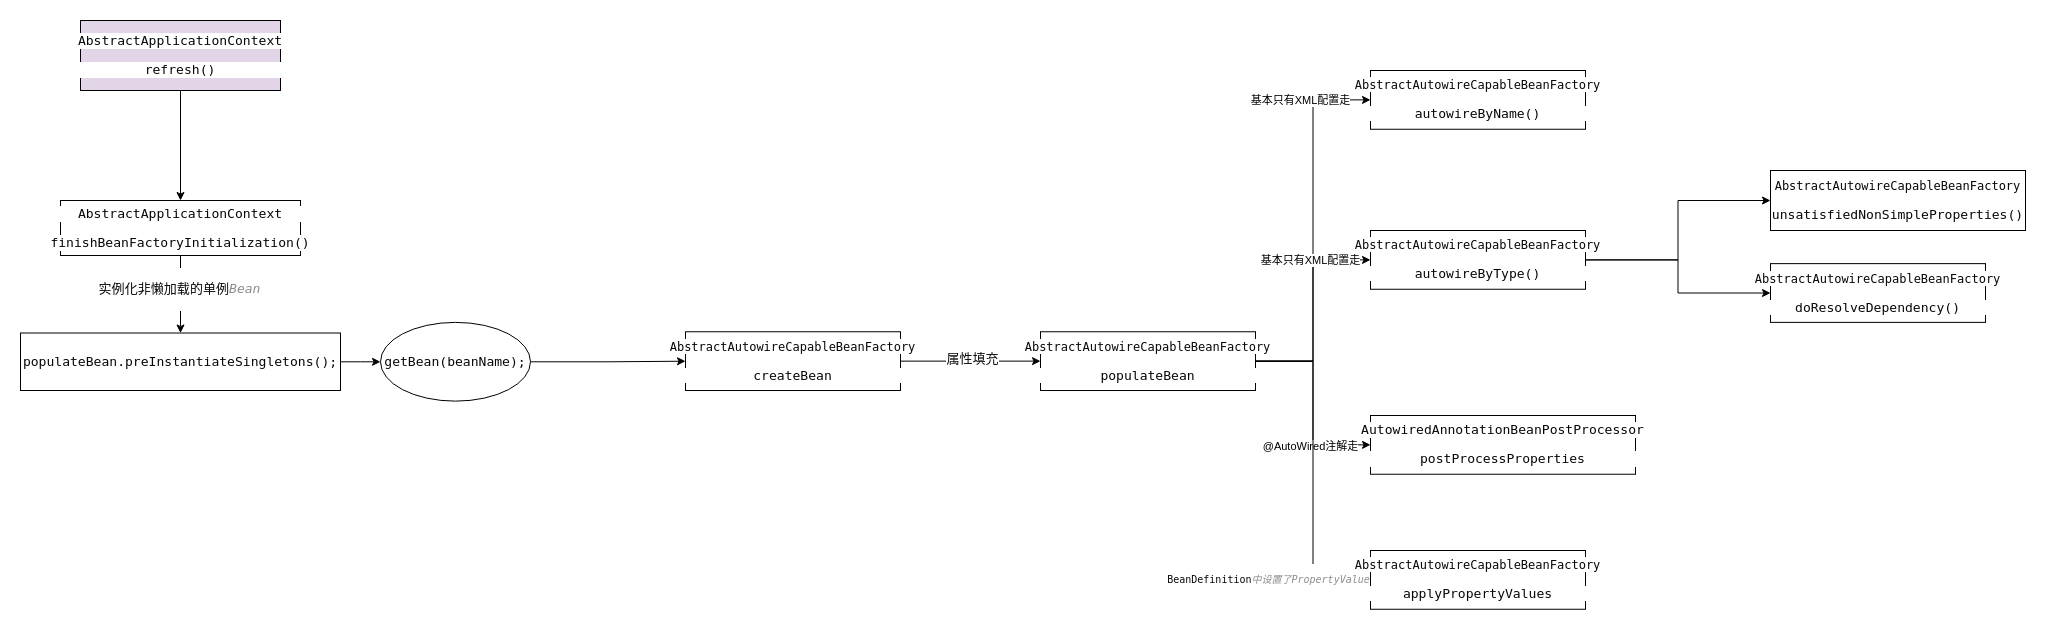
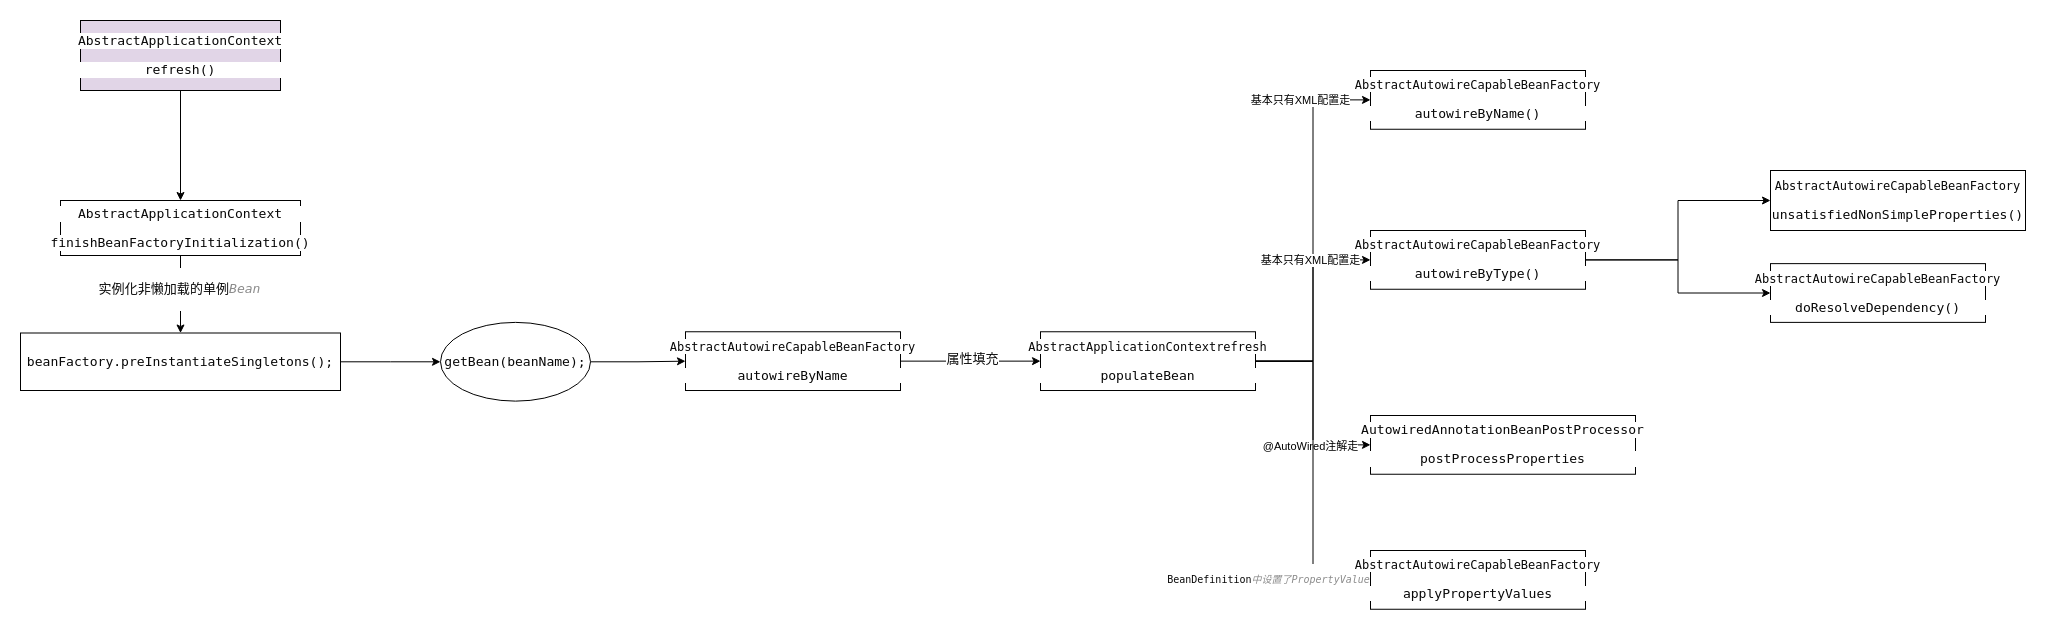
  <mxCell id="0" />
  <mxCell id="1" parent="0" />
  <mxCell id="2" value="" style="edgeStyle=orthogonalEdgeStyle;rounded=0;orthogonalLoop=1;jettySize=auto;html=1;" edge="1" parent="1" source="3" target="6"><mxGeometry relative="1" as="geometry" /></mxCell>
  <mxCell id="3" value="&lt;pre style=&quot;background-color:#ffffff;color:#080808;font-family:'JetBrains Mono',monospace;font-size:9.8pt;&quot;&gt;AbstractApplicationContext&lt;/pre&gt;&lt;pre style=&quot;background-color:#ffffff;color:#080808;font-family:'JetBrains Mono',monospace;font-size:9.8pt;&quot;&gt;refresh()&lt;/pre&gt;" style="rounded=0;whiteSpace=wrap;html=1;fillColor=#e1d5e7;" vertex="1" parent="1"><mxGeometry x="80" y="20" width="200" height="70" as="geometry" /></mxCell>
  <mxCell id="4" value="" style="edgeStyle=orthogonalEdgeStyle;rounded=0;orthogonalLoop=1;jettySize=auto;html=1;" edge="1" parent="1" source="6" target="8"><mxGeometry relative="1" as="geometry" /></mxCell>
  <mxCell id="5" value="&lt;pre style=&quot;color: rgb(8, 8, 8); font-family: &amp;quot;Courier New&amp;quot;, monospace; font-size: 9.8pt;&quot;&gt;实例化非懒加载的单例&lt;span style=&quot;color:#8c8c8c;font-style:italic;font-family:'JetBrains Mono',monospace;&quot;&gt;Bean&lt;/span&gt;&lt;/pre&gt;" style="edgeLabel;html=1;align=center;verticalAlign=middle;resizable=0;points=[];" vertex="1" connectable="0" parent="4"><mxGeometry x="-0.148" y="-2" relative="1" as="geometry"><mxPoint as="offset" /></mxGeometry></mxCell>
  <mxCell id="6" value="&lt;pre style=&quot;background-color:#ffffff;color:#080808;font-family:'JetBrains Mono',monospace;font-size:9.8pt;&quot;&gt;&lt;pre style=&quot;border-color: var(--border-color); font-family: &amp;quot;JetBrains Mono&amp;quot;, monospace; font-size: 9.8pt;&quot;&gt;AbstractApplicationContext&lt;/pre&gt;&lt;/pre&gt;&lt;pre style=&quot;background-color:#ffffff;color:#080808;font-family:'JetBrains Mono',monospace;font-size:9.8pt;&quot;&gt;finishBeanFactoryInitialization()&lt;/pre&gt;" style="whiteSpace=wrap;html=1;rounded=0;" vertex="1" parent="1"><mxGeometry x="60" y="200" width="240" height="55" as="geometry" /></mxCell>
  <mxCell id="7" value="" style="edgeStyle=orthogonalEdgeStyle;rounded=0;orthogonalLoop=1;jettySize=auto;html=1;" edge="1" parent="1" source="8" target="10"><mxGeometry relative="1" as="geometry" /></mxCell>
- <mxCell id="8" value="&lt;pre style=&quot;background-color:#ffffff;color:#080808;font-family:'JetBrains Mono',monospace;font-size:9.8pt;&quot;&gt;populateBean.preInstantiateSingletons();&lt;/pre&gt;" style="whiteSpace=wrap;html=1;rounded=0;" vertex="1" parent="1"><mxGeometry x="20" y="332.5" width="320" height="57.5" as="geometry" /></mxCell>
+ <mxCell id="8" value="&lt;pre style=&quot;background-color:#ffffff;color:#080808;font-family:'JetBrains Mono',monospace;font-size:9.8pt;&quot;&gt;beanFactory.preInstantiateSingletons();&lt;/pre&gt;" style="whiteSpace=wrap;html=1;rounded=0;" vertex="1" parent="1"><mxGeometry x="20" y="332.5" width="320" height="57.5" as="geometry" /></mxCell>
  <mxCell id="9" value="" style="edgeStyle=orthogonalEdgeStyle;rounded=0;orthogonalLoop=1;jettySize=auto;html=1;" edge="1" parent="1" source="10" target="13"><mxGeometry relative="1" as="geometry" /></mxCell>
- <mxCell id="10" value="&lt;pre style=&quot;background-color:#ffffff;color:#080808;font-family:'JetBrains Mono',monospace;font-size:9.8pt;&quot;&gt;getBean(beanName);&lt;/pre&gt;" style="ellipse;whiteSpace=wrap;html=1;rounded=0;" vertex="1" parent="1"><mxGeometry x="380" y="321.88" width="150" height="78.75" as="geometry" /></mxCell>
+ <mxCell id="10" value="&lt;pre style=&quot;background-color:#ffffff;color:#080808;font-family:'JetBrains Mono',monospace;font-size:9.8pt;&quot;&gt;getBean(beanName);&lt;/pre&gt;" style="ellipse;whiteSpace=wrap;html=1;rounded=0;" vertex="1" parent="1"><mxGeometry x="440" y="321.88" width="150" height="78.75" as="geometry" /></mxCell>
  <mxCell id="11" value="" style="edgeStyle=orthogonalEdgeStyle;rounded=0;orthogonalLoop=1;jettySize=auto;html=1;" edge="1" parent="1" source="13" target="21"><mxGeometry relative="1" as="geometry" /></mxCell>
  <mxCell id="12" value="&lt;pre style=&quot;color: rgb(8, 8, 8); font-family: &amp;quot;Courier New&amp;quot;, monospace; font-size: 9.8pt;&quot;&gt;属性填充&lt;/pre&gt;" style="edgeLabel;html=1;align=center;verticalAlign=middle;resizable=0;points=[];" vertex="1" connectable="0" parent="11"><mxGeometry x="0.014" y="2" relative="1" as="geometry"><mxPoint as="offset" /></mxGeometry></mxCell>
- <mxCell id="13" value="&lt;pre style=&quot;background-color: rgb(255, 255, 255);&quot;&gt;&lt;font face=&quot;JetBrains Mono, monospace&quot; color=&quot;#080808&quot;&gt;AbstractAutowireCapableBeanFactory&lt;span style=&quot;font-size: 9.8pt;&quot;&gt;&lt;br&gt;&lt;/span&gt;&lt;/font&gt;&lt;/pre&gt;&lt;pre style=&quot;background-color:#ffffff;color:#080808;font-family:'JetBrains Mono',monospace;font-size:9.8pt;&quot;&gt;createBean&lt;/pre&gt;" style="rounded=0;whiteSpace=wrap;html=1;" vertex="1" parent="1"><mxGeometry x="685" y="331.26" width="215" height="58.75" as="geometry" /></mxCell>
+ <mxCell id="13" value="&lt;pre style=&quot;background-color: rgb(255, 255, 255);&quot;&gt;&lt;font face=&quot;JetBrains Mono, monospace&quot; color=&quot;#080808&quot;&gt;AbstractAutowireCapableBeanFactory&lt;span style=&quot;font-size: 9.8pt;&quot;&gt;&lt;br&gt;&lt;/span&gt;&lt;/font&gt;&lt;/pre&gt;&lt;pre style=&quot;background-color:#ffffff;color:#080808;font-family:'JetBrains Mono',monospace;font-size:9.8pt;&quot;&gt;autowireByName&lt;/pre&gt;" style="rounded=0;whiteSpace=wrap;html=1;" vertex="1" parent="1"><mxGeometry x="685" y="331.26" width="215" height="58.75" as="geometry" /></mxCell>
  <mxCell id="14" value="" style="edgeStyle=orthogonalEdgeStyle;rounded=0;orthogonalLoop=1;jettySize=auto;html=1;entryX=0;entryY=0.5;entryDx=0;entryDy=0;" edge="1" parent="1" source="21" target="22"><mxGeometry relative="1" as="geometry" /></mxCell>
  <mxCell id="15" value="基本只有XML配置走" style="edgeLabel;html=1;align=center;verticalAlign=middle;resizable=0;points=[];" vertex="1" connectable="0" parent="14"><mxGeometry x="0.855" y="-1" relative="1" as="geometry"><mxPoint x="-43" y="-1" as="offset" /></mxGeometry></mxCell>
  <mxCell id="16" value="" style="edgeStyle=orthogonalEdgeStyle;rounded=0;orthogonalLoop=1;jettySize=auto;html=1;entryX=0;entryY=0.5;entryDx=0;entryDy=0;" edge="1" parent="1" source="21" target="25"><mxGeometry relative="1" as="geometry" /></mxCell>
  <mxCell id="17" value="" style="edgeStyle=orthogonalEdgeStyle;rounded=0;orthogonalLoop=1;jettySize=auto;html=1;entryX=0;entryY=0.5;entryDx=0;entryDy=0;" edge="1" parent="1" source="21" target="26"><mxGeometry relative="1" as="geometry" /></mxCell>
  <mxCell id="18" value="@AutoWired注解走" style="edgeLabel;html=1;align=center;verticalAlign=middle;resizable=0;points=[];" vertex="1" connectable="0" parent="17"><mxGeometry x="0.587" y="-2" relative="1" as="geometry"><mxPoint x="-20" y="-1" as="offset" /></mxGeometry></mxCell>
  <mxCell id="19" value="" style="edgeStyle=orthogonalEdgeStyle;rounded=0;orthogonalLoop=1;jettySize=auto;html=1;entryX=0;entryY=0.5;entryDx=0;entryDy=0;" edge="1" parent="1" source="21" target="27"><mxGeometry relative="1" as="geometry" /></mxCell>
  <mxCell id="20" value="&lt;pre style=&quot;color: rgb(8, 8, 8); font-family: &amp;quot;JetBrains Mono&amp;quot;, monospace; font-size: 10px;&quot;&gt;BeanDefinition&lt;span style=&quot;color:#8c8c8c;font-style:italic;font-family:'Courier New',monospace;&quot;&gt;中设置了&lt;/span&gt;&lt;span style=&quot;color:#8c8c8c;font-style:italic;&quot;&gt;PropertyValues&lt;/span&gt;&lt;/pre&gt;" style="edgeLabel;html=1;align=center;verticalAlign=middle;resizable=0;points=[];" vertex="1" connectable="0" parent="19"><mxGeometry x="0.766" y="-2" relative="1" as="geometry"><mxPoint x="-61" y="-2" as="offset" /></mxGeometry></mxCell>
- <mxCell id="21" value="&lt;pre style=&quot;background-color: rgb(255, 255, 255);&quot;&gt;&lt;font face=&quot;JetBrains Mono, monospace&quot; color=&quot;#080808&quot;&gt;AbstractAutowireCapableBeanFactory&lt;span style=&quot;font-size: 9.8pt;&quot;&gt;&lt;br&gt;&lt;/span&gt;&lt;/font&gt;&lt;/pre&gt;&lt;pre style=&quot;background-color:#ffffff;color:#080808;font-family:'JetBrains Mono',monospace;font-size:9.8pt;&quot;&gt;&lt;pre style=&quot;font-family: &amp;quot;JetBrains Mono&amp;quot;, monospace; font-size: 9.8pt;&quot;&gt;populateBean&lt;/pre&gt;&lt;/pre&gt;" style="rounded=0;whiteSpace=wrap;html=1;" vertex="1" parent="1"><mxGeometry x="1040" y="331.26" width="215" height="58.75" as="geometry" /></mxCell>
+ <mxCell id="21" value="&lt;pre style=&quot;background-color: rgb(255, 255, 255);&quot;&gt;&lt;font face=&quot;JetBrains Mono, monospace&quot; color=&quot;#080808&quot;&gt;AbstractApplicationContextrefresh&lt;span style=&quot;font-size: 9.8pt;&quot;&gt;&lt;br&gt;&lt;/span&gt;&lt;/font&gt;&lt;/pre&gt;&lt;pre style=&quot;background-color:#ffffff;color:#080808;font-family:'JetBrains Mono',monospace;font-size:9.8pt;&quot;&gt;&lt;pre style=&quot;font-family: &amp;quot;JetBrains Mono&amp;quot;, monospace; font-size: 9.8pt;&quot;&gt;populateBean&lt;/pre&gt;&lt;/pre&gt;" style="rounded=0;whiteSpace=wrap;html=1;" vertex="1" parent="1"><mxGeometry x="1040" y="331.26" width="215" height="58.75" as="geometry" /></mxCell>
  <mxCell id="22" value="&lt;pre style=&quot;background-color: rgb(255, 255, 255);&quot;&gt;&lt;font face=&quot;JetBrains Mono, monospace&quot; color=&quot;#080808&quot;&gt;AbstractAutowireCapableBeanFactory&lt;span style=&quot;font-size: 9.8pt;&quot;&gt;&lt;br&gt;&lt;/span&gt;&lt;/font&gt;&lt;/pre&gt;&lt;pre style=&quot;background-color:#ffffff;color:#080808;font-family:'JetBrains Mono',monospace;font-size:9.8pt;&quot;&gt;&lt;pre style=&quot;font-family: &amp;quot;JetBrains Mono&amp;quot;, monospace; font-size: 9.8pt;&quot;&gt;autowireByName()&lt;/pre&gt;&lt;/pre&gt;" style="rounded=0;whiteSpace=wrap;html=1;" vertex="1" parent="1"><mxGeometry x="1370" y="70" width="215" height="58.75" as="geometry" /></mxCell>
  <mxCell id="23" value="" style="edgeStyle=orthogonalEdgeStyle;rounded=0;orthogonalLoop=1;jettySize=auto;html=1;" edge="1" parent="1" source="25" target="29"><mxGeometry relative="1" as="geometry" /></mxCell>
  <mxCell id="24" value="" style="edgeStyle=orthogonalEdgeStyle;rounded=0;orthogonalLoop=1;jettySize=auto;html=1;" edge="1" parent="1" source="25" target="30"><mxGeometry relative="1" as="geometry" /></mxCell>
  <mxCell id="25" value="&lt;pre style=&quot;background-color: rgb(255, 255, 255);&quot;&gt;&lt;font face=&quot;JetBrains Mono, monospace&quot; color=&quot;#080808&quot;&gt;AbstractAutowireCapableBeanFactory&lt;span style=&quot;font-size: 9.8pt;&quot;&gt;&lt;br&gt;&lt;/span&gt;&lt;/font&gt;&lt;/pre&gt;&lt;pre style=&quot;background-color:#ffffff;color:#080808;font-family:'JetBrains Mono',monospace;font-size:9.8pt;&quot;&gt;&lt;pre style=&quot;font-family: &amp;quot;JetBrains Mono&amp;quot;, monospace; font-size: 9.8pt;&quot;&gt;autowireByType()&lt;/pre&gt;&lt;/pre&gt;" style="rounded=0;whiteSpace=wrap;html=1;" vertex="1" parent="1"><mxGeometry x="1370" y="230" width="215" height="58.75" as="geometry" /></mxCell>
  <mxCell id="26" value="&lt;pre style=&quot;background-color: rgb(255, 255, 255);&quot;&gt;&lt;pre style=&quot;color: rgb(8, 8, 8); font-family: &amp;quot;JetBrains Mono&amp;quot;, monospace; font-size: 9.8pt;&quot;&gt;AutowiredAnnotationBeanPostProcessor&lt;/pre&gt;&lt;/pre&gt;&lt;pre style=&quot;background-color:#ffffff;color:#080808;font-family:'JetBrains Mono',monospace;font-size:9.8pt;&quot;&gt;&lt;pre style=&quot;font-family: &amp;quot;JetBrains Mono&amp;quot;, monospace; font-size: 9.8pt;&quot;&gt;postProcessProperties&lt;/pre&gt;&lt;/pre&gt;" style="rounded=0;whiteSpace=wrap;html=1;" vertex="1" parent="1"><mxGeometry x="1370" y="415" width="265" height="58.74" as="geometry" /></mxCell>
  <mxCell id="27" value="&lt;pre style=&quot;background-color: rgb(255, 255, 255);&quot;&gt;&lt;font face=&quot;JetBrains Mono, monospace&quot; color=&quot;#080808&quot;&gt;AbstractAutowireCapableBeanFactory&lt;span style=&quot;font-size: 9.8pt;&quot;&gt;&lt;br&gt;&lt;/span&gt;&lt;/font&gt;&lt;/pre&gt;&lt;pre style=&quot;background-color:#ffffff;color:#080808;font-family:'JetBrains Mono',monospace;font-size:9.8pt;&quot;&gt;&lt;pre style=&quot;font-family: &amp;quot;JetBrains Mono&amp;quot;, monospace; font-size: 9.8pt;&quot;&gt;applyPropertyValues&lt;/pre&gt;&lt;/pre&gt;" style="rounded=0;whiteSpace=wrap;html=1;" vertex="1" parent="1"><mxGeometry x="1370" y="550" width="215" height="58.75" as="geometry" /></mxCell>
  <mxCell id="28" value="基本只有XML配置走" style="edgeLabel;html=1;align=center;verticalAlign=middle;resizable=0;points=[];" vertex="1" connectable="0" parent="1"><mxGeometry x="1309.7" y="259.377" as="geometry" /></mxCell>
  <mxCell id="29" value="&lt;pre style=&quot;background-color: rgb(255, 255, 255);&quot;&gt;&lt;font face=&quot;JetBrains Mono, monospace&quot; color=&quot;#080808&quot;&gt;AbstractAutowireCapableBeanFactory&lt;span style=&quot;font-size: 9.8pt;&quot;&gt;&lt;br&gt;&lt;/span&gt;&lt;/font&gt;&lt;/pre&gt;&lt;pre style=&quot;background-color:#ffffff;color:#080808;font-family:'JetBrains Mono',monospace;font-size:9.8pt;&quot;&gt;&lt;pre style=&quot;font-family: &amp;quot;JetBrains Mono&amp;quot;, monospace; font-size: 9.8pt;&quot;&gt;unsatisfiedNonSimpleProperties()&lt;/pre&gt;&lt;/pre&gt;" style="rounded=0;whiteSpace=wrap;html=1;" vertex="1" parent="1"><mxGeometry x="1770" y="170" width="255" height="60" as="geometry" /></mxCell>
  <mxCell id="30" value="&lt;pre style=&quot;background-color: rgb(255, 255, 255);&quot;&gt;&lt;font face=&quot;JetBrains Mono, monospace&quot; color=&quot;#080808&quot;&gt;AbstractAutowireCapableBeanFactory&lt;span style=&quot;font-size: 9.8pt;&quot;&gt;&lt;br&gt;&lt;/span&gt;&lt;/font&gt;&lt;/pre&gt;&lt;pre style=&quot;background-color:#ffffff;color:#080808;font-family:'JetBrains Mono',monospace;font-size:9.8pt;&quot;&gt;&lt;pre style=&quot;font-family: &amp;quot;JetBrains Mono&amp;quot;, monospace; font-size: 9.8pt;&quot;&gt;doResolveDependency()&lt;/pre&gt;&lt;/pre&gt;" style="rounded=0;whiteSpace=wrap;html=1;" vertex="1" parent="1"><mxGeometry x="1770" y="263.13" width="215" height="58.75" as="geometry" /></mxCell>
